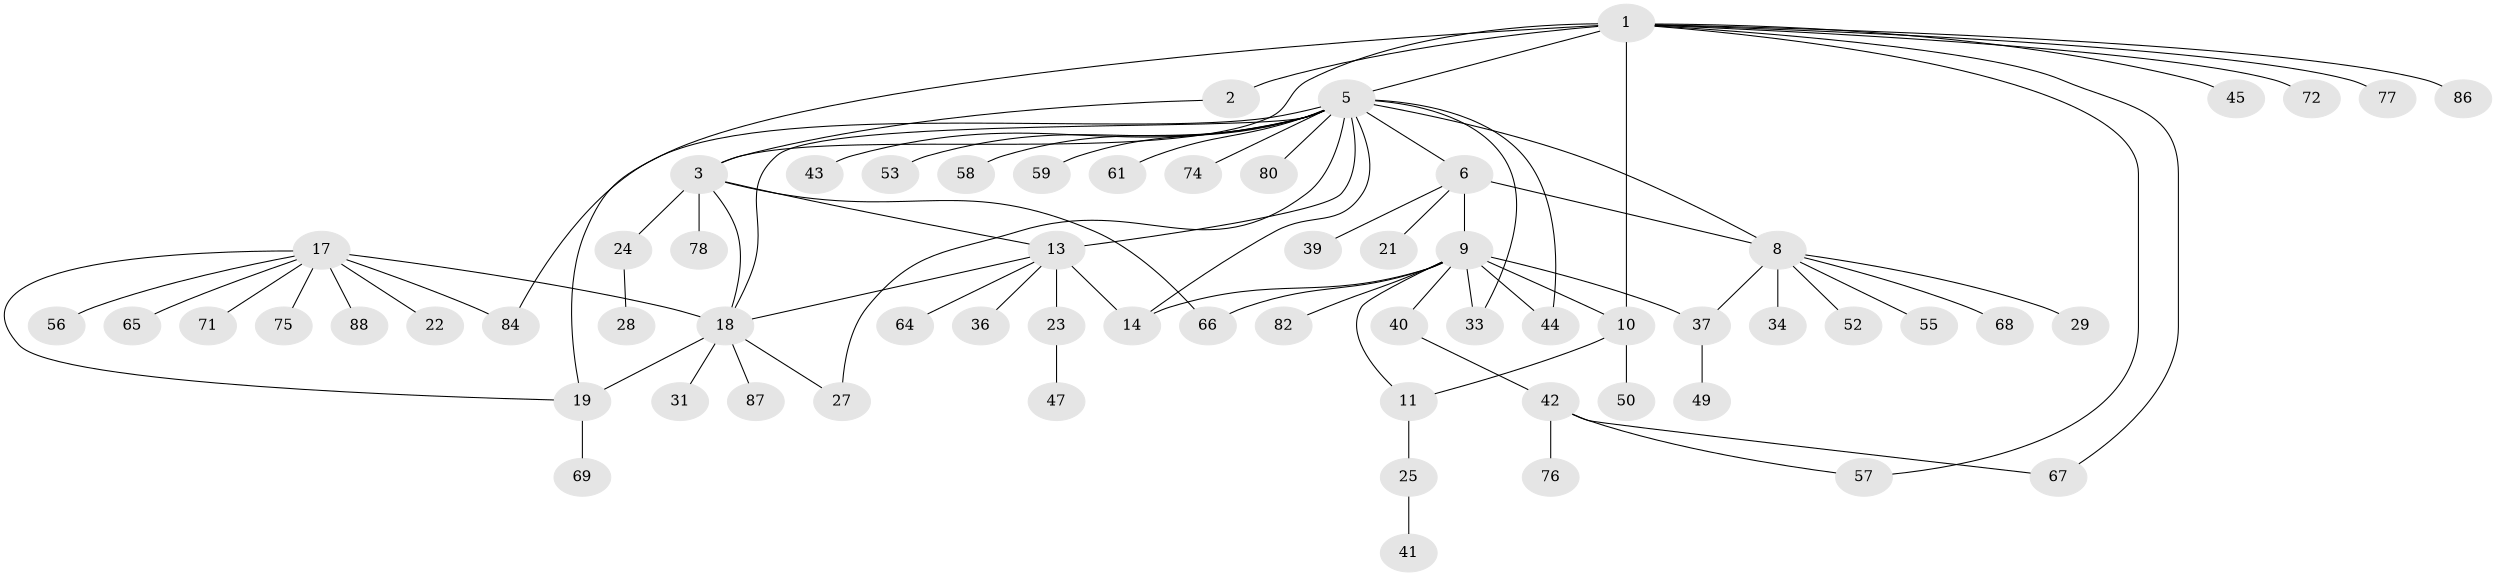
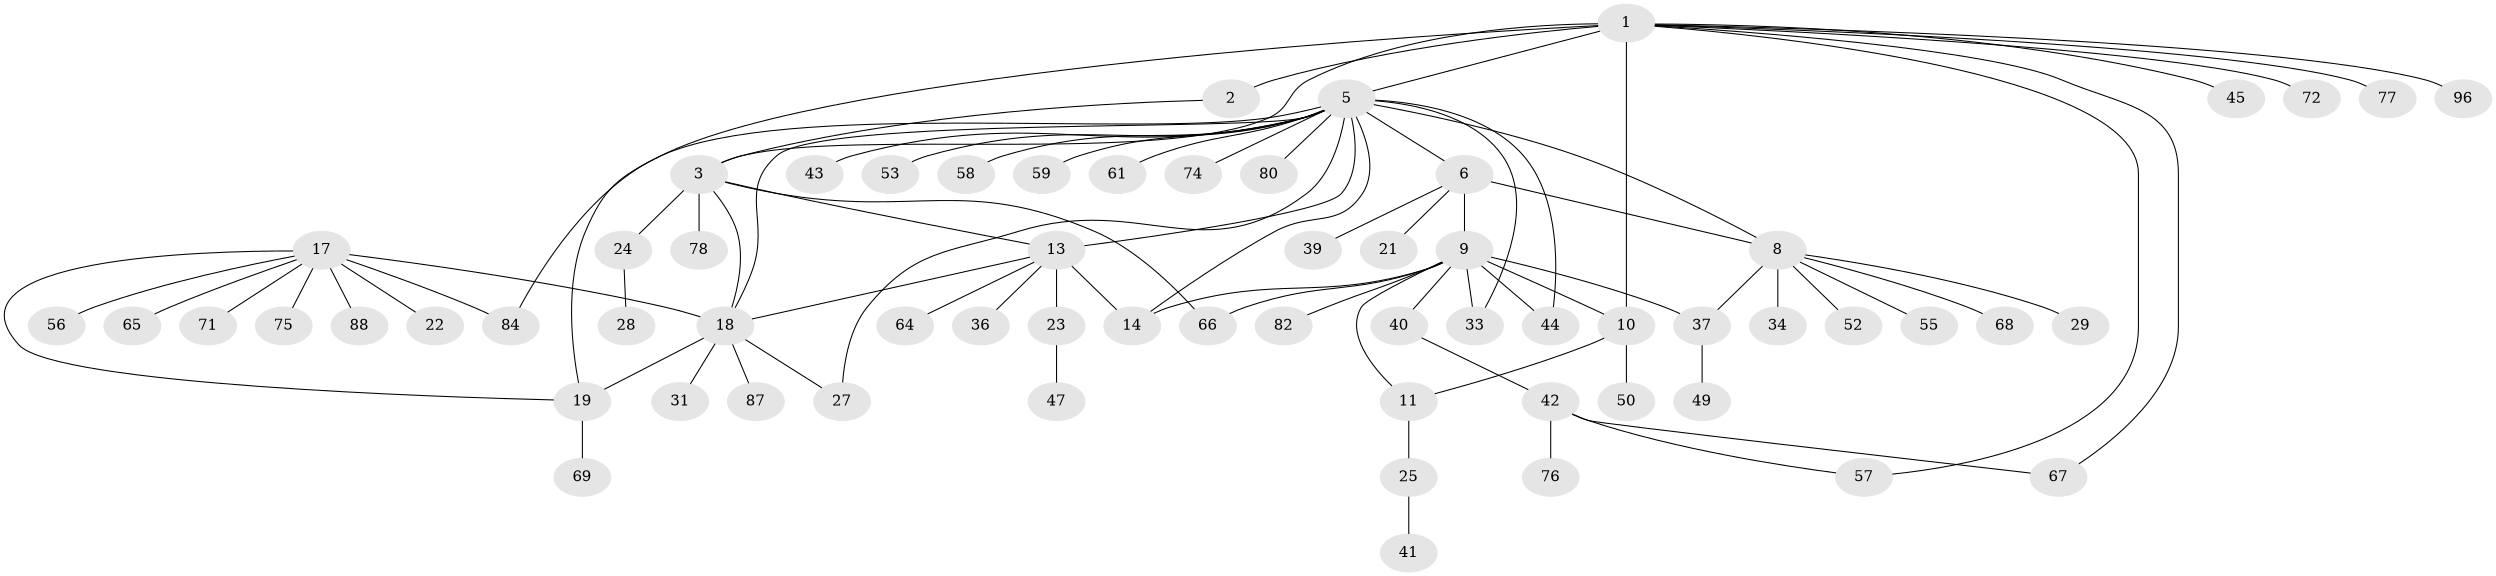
  graph {
    node [color=gray90 style=filled]
    1 [super="+4"]
    2
    3 [super="+30"]
    5 [super="+16"]
    10
    19 [super="+54"]
    45
    57
    67
    72
    77
-   86
+   86 [label=96]
    13 [super="+15"]
    18 [super="+20"]
    24 [super="+63"]
    66 [super="+73"]
    78
    6 [super="+7"]
    8 [super="+38"]
    14 [super="+60"]
    27
    33 [super="+70"]
    43
    44 [super="+48"]
    53
    58
    59
    61 [super="+62"]
    74
    80
    84
    11 [super="+12"]
    50 [super="+81"]
    69
    23
    36
    64
    31
    87
    28
    9 [super="+35"]
    21
    39
    29 [super="+51"]
    34
    37 [super="+46"]
    52
    55
    68
    40 [super="+85"]
    82
    49
    25
    17 [super="+26"]
    22
    56
    65 [super="+79"]
    71
    75
    88
    42
    41
    47
    76
    1 -- 2 [weight=2]
    1 -- 3 [weight=2]
    1 -- 5
    1 -- 10
    1 -- 19
    1 -- 45
    1 -- 57
    1 -- 67
    1 -- 72
    1 -- 77
    1 -- 86
    2 -- 3
    3 -- 13
    3 -- 18
    3 -- 24
    3 -- 66
    3 -- 78
    5 -- 13 [weight=2]
    5 -- 18
    5 -- 6 [weight=2]
    5 -- 8
    5 -- 14
    5 -- 27
    5 -- 33
    5 -- 43
    5 -- 44
    5 -- 53
    5 -- 58
    5 -- 59
    5 -- 61
    5 -- 74
    5 -- 80
    5 -- 84
    10 -- 11 [weight=2]
    10 -- 50
    19 -- 69
    13 -- 18
    13 -- 14 [weight=2]
    13 -- 23
    13 -- 36
    13 -- 64
    18 -- 19 [weight=2]
    18 -- 27
    18 -- 31
    18 -- 87
    24 -- 28
    6 -- 8 [weight=2]
    6 -- 9
    6 -- 21
    6 -- 39
    8 -- 29
    8 -- 34
    8 -- 37
    8 -- 52
    8 -- 55
    8 -- 68
    11 -- 25
    23 -- 47
    9 -- 10
    9 -- 66
    9 -- 14
    9 -- 33
    9 -- 44
    9 -- 11 [weight=2]
    9 -- 37
    9 -- 40
    9 -- 82
    37 -- 49
    40 -- 42
    25 -- 41
    17 -- 19
    17 -- 18 [weight=2]
    17 -- 84
    17 -- 22
    17 -- 56
    17 -- 65
    17 -- 71
    17 -- 75
    17 -- 88
    42 -- 57
    42 -- 67
    42 -- 76
  }
